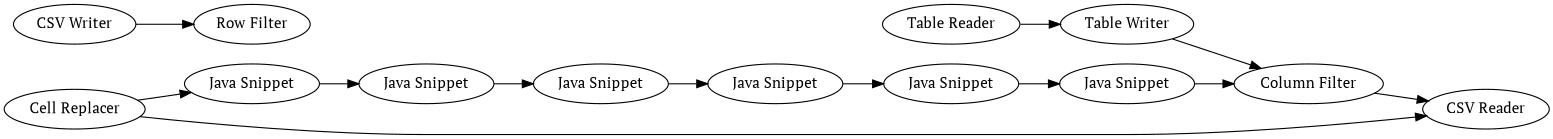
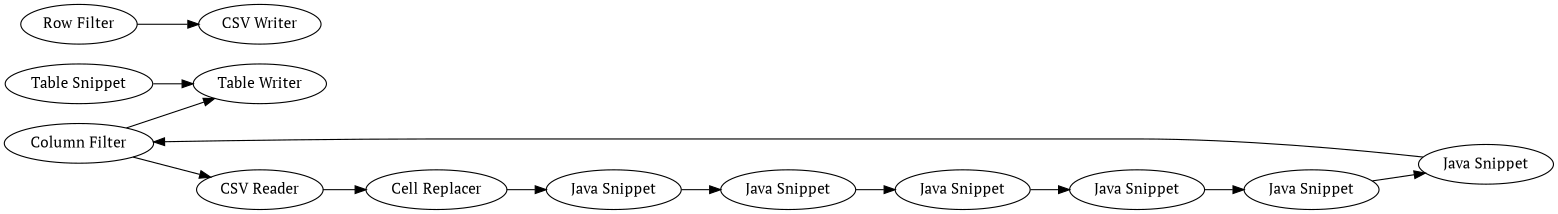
  digraph {
    fontname="PT Serif"
    rankdir=LR
    node [fontname="PT Serif"]
    edge [fontname="PT Serif"]
-   n1 [label="Table Reader"]
+   n1 [label="Table Snippet"]
    n2 [label="Table Writer"]
    n3 [label="Cell Replacer"]
    n4 [label="Java Snippet"]
    n5 [label="CSV Reader"]
    n6 [label="Java Snippet"]
    n7 [label="Java Snippet"]
    n8 [label="Java Snippet"]
    n9 [label="Java Snippet"]
    n10 [label="Java Snippet"]
    n11 [label="Column Filter"]
    n12 [label="Row Filter"]
    n13 [label="CSV Writer"]
    n1 -> n2
    n3 -> n4
    n4 -> n6
-   n3 -> n5
+   n5 -> n3
    n6 -> n7
    n7 -> n8
    n8 -> n9
    n9 -> n10
    n10 -> n11
-   n2 -> n11
+   n11 -> n2
    n11 -> n5
-   n13 -> n12
+   n12 -> n13
  }
